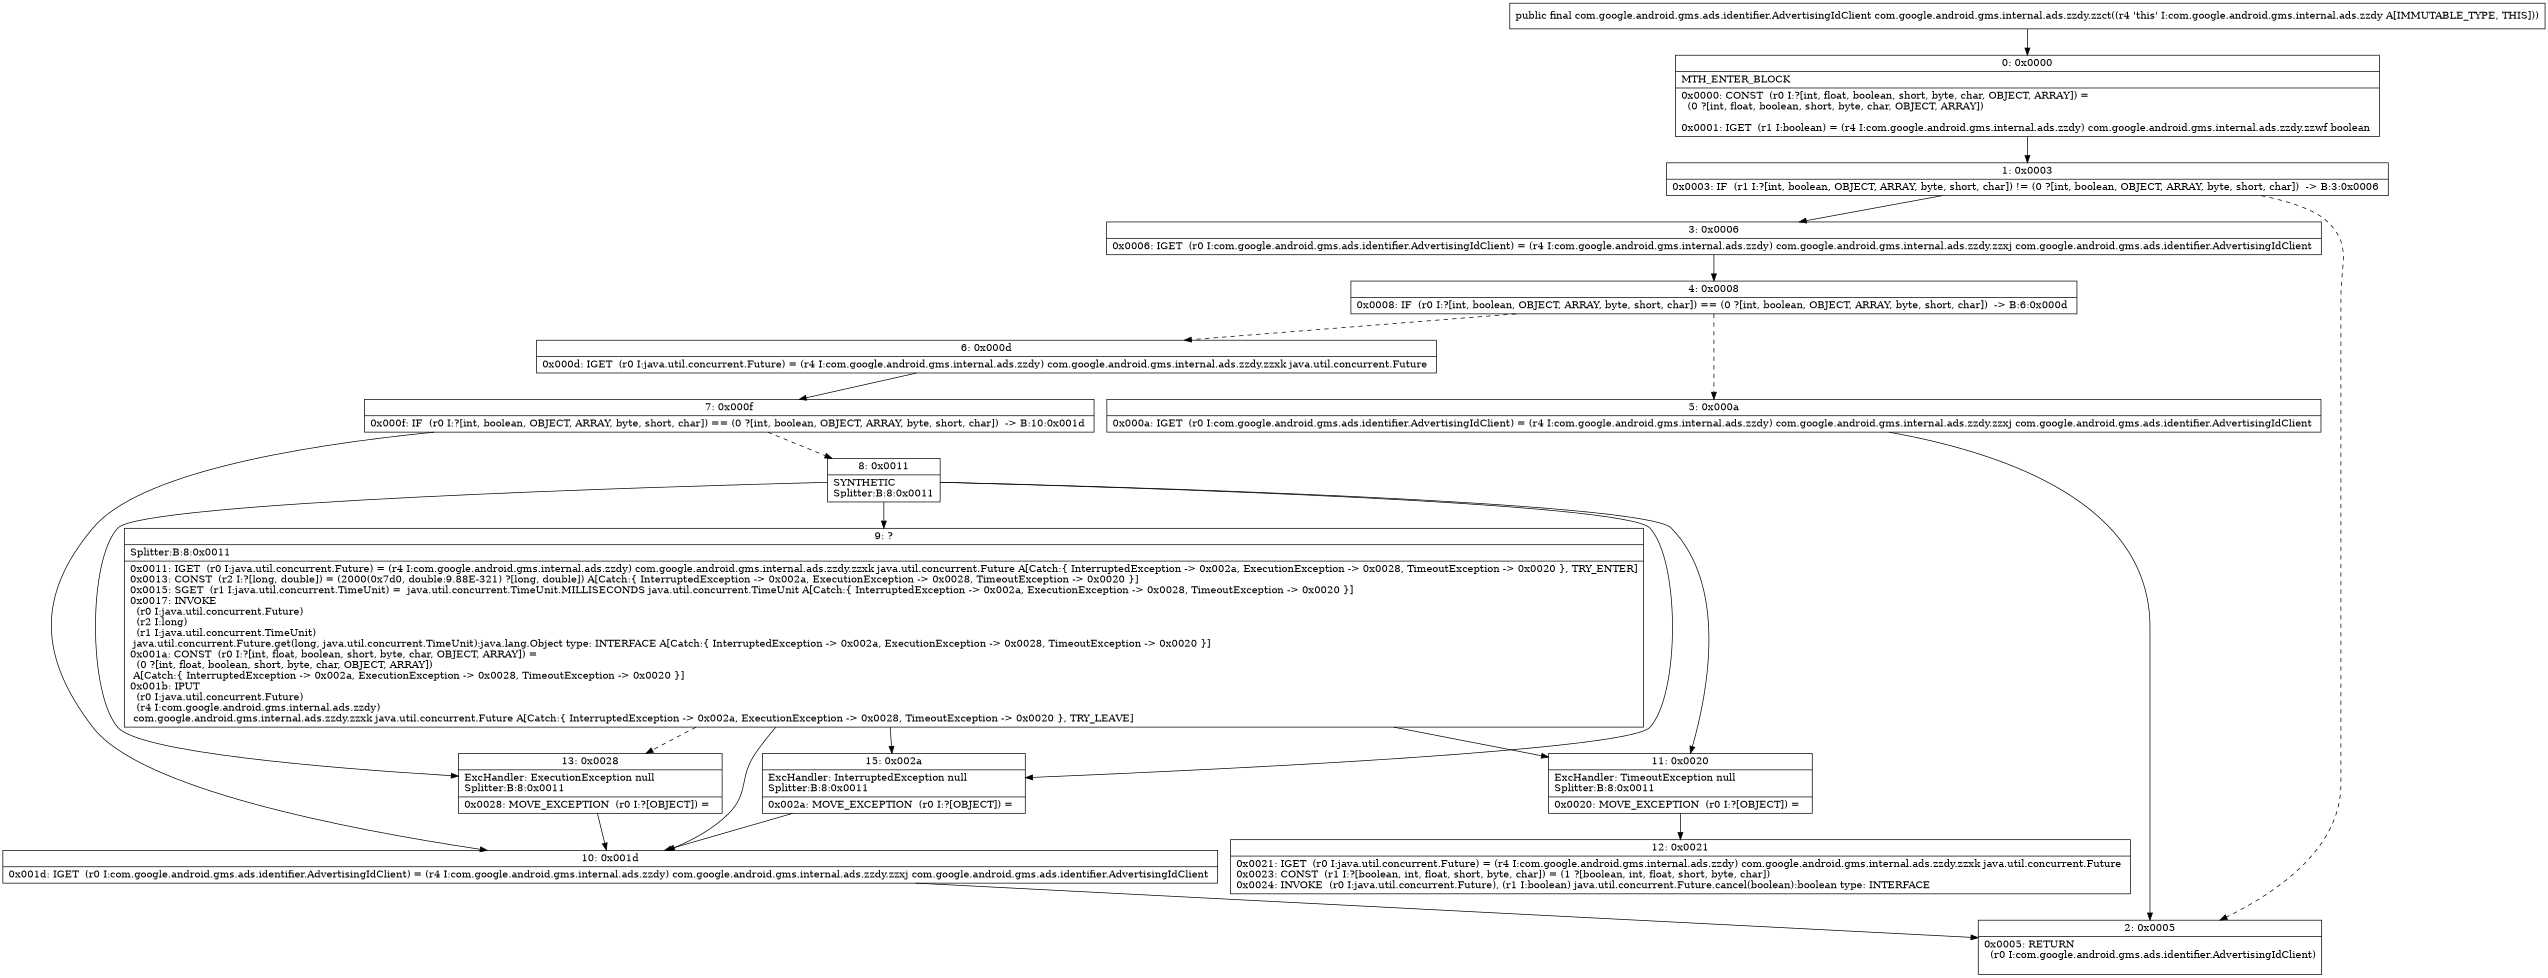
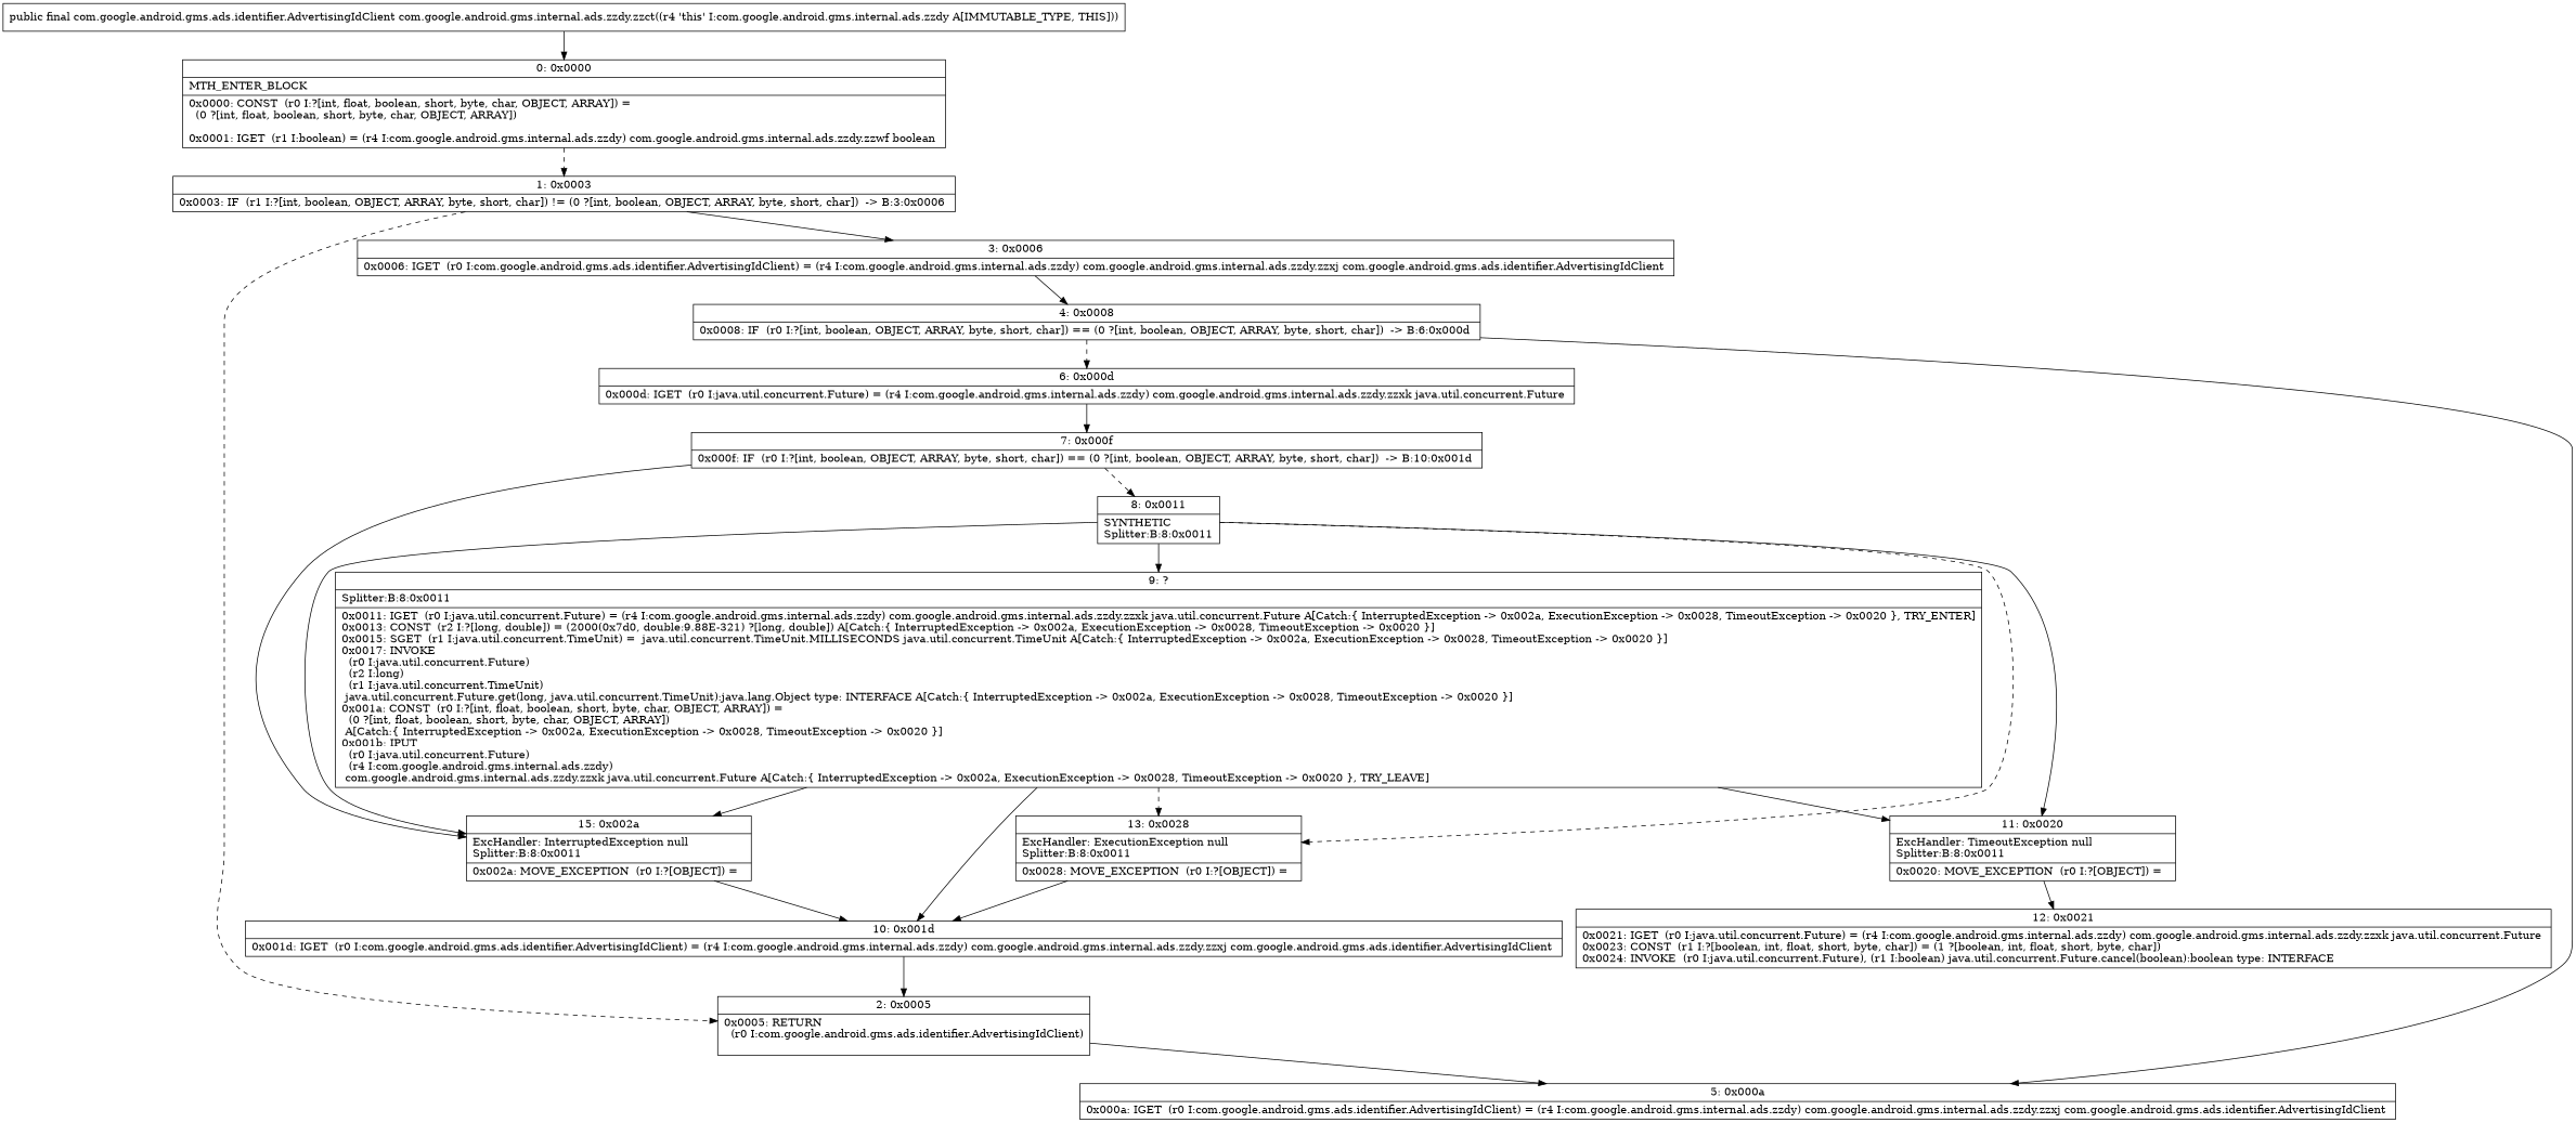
  digraph {
    node [shape=record]
    n1 [label="{0\:\ 0x0000|MTH_ENTER_BLOCK\l|0x0000: CONST  (r0 I:?[int, float, boolean, short, byte, char, OBJECT, ARRAY]) = \l  (0 ?[int, float, boolean, short, byte, char, OBJECT, ARRAY])\l \l0x0001: IGET  (r1 I:boolean) = (r4 I:com.google.android.gms.internal.ads.zzdy) com.google.android.gms.internal.ads.zzdy.zzwf boolean \l}"]
    n2 [label="{1\:\ 0x0003|0x0003: IF  (r1 I:?[int, boolean, OBJECT, ARRAY, byte, short, char]) != (0 ?[int, boolean, OBJECT, ARRAY, byte, short, char])  \-\> B:3:0x0006 \l}"]
    n3 [label="{2\:\ 0x0005|0x0005: RETURN  \l  (r0 I:com.google.android.gms.ads.identifier.AdvertisingIdClient)\l \l}"]
    n4 [label="{3\:\ 0x0006|0x0006: IGET  (r0 I:com.google.android.gms.ads.identifier.AdvertisingIdClient) = (r4 I:com.google.android.gms.internal.ads.zzdy) com.google.android.gms.internal.ads.zzdy.zzxj com.google.android.gms.ads.identifier.AdvertisingIdClient \l}"]
    n5 [label="{4\:\ 0x0008|0x0008: IF  (r0 I:?[int, boolean, OBJECT, ARRAY, byte, short, char]) == (0 ?[int, boolean, OBJECT, ARRAY, byte, short, char])  \-\> B:6:0x000d \l}"]
    n6 [label="{5\:\ 0x000a|0x000a: IGET  (r0 I:com.google.android.gms.ads.identifier.AdvertisingIdClient) = (r4 I:com.google.android.gms.internal.ads.zzdy) com.google.android.gms.internal.ads.zzdy.zzxj com.google.android.gms.ads.identifier.AdvertisingIdClient \l}"]
    n7 [label="{6\:\ 0x000d|0x000d: IGET  (r0 I:java.util.concurrent.Future) = (r4 I:com.google.android.gms.internal.ads.zzdy) com.google.android.gms.internal.ads.zzdy.zzxk java.util.concurrent.Future \l}"]
    n8 [label="{7\:\ 0x000f|0x000f: IF  (r0 I:?[int, boolean, OBJECT, ARRAY, byte, short, char]) == (0 ?[int, boolean, OBJECT, ARRAY, byte, short, char])  \-\> B:10:0x001d \l}"]
    n9 [label="{8\:\ 0x0011|SYNTHETIC\lSplitter:B:8:0x0011\l}"]
    n10 [label="{10\:\ 0x001d|0x001d: IGET  (r0 I:com.google.android.gms.ads.identifier.AdvertisingIdClient) = (r4 I:com.google.android.gms.internal.ads.zzdy) com.google.android.gms.internal.ads.zzdy.zzxj com.google.android.gms.ads.identifier.AdvertisingIdClient \l}"]
    n11 [label="{9\:\ ?|Splitter:B:8:0x0011\l|0x0011: IGET  (r0 I:java.util.concurrent.Future) = (r4 I:com.google.android.gms.internal.ads.zzdy) com.google.android.gms.internal.ads.zzdy.zzxk java.util.concurrent.Future A[Catch:\{ InterruptedException \-\> 0x002a, ExecutionException \-\> 0x0028, TimeoutException \-\> 0x0020 \}, TRY_ENTER]\l0x0013: CONST  (r2 I:?[long, double]) = (2000(0x7d0, double:9.88E\-321) ?[long, double]) A[Catch:\{ InterruptedException \-\> 0x002a, ExecutionException \-\> 0x0028, TimeoutException \-\> 0x0020 \}]\l0x0015: SGET  (r1 I:java.util.concurrent.TimeUnit) =  java.util.concurrent.TimeUnit.MILLISECONDS java.util.concurrent.TimeUnit A[Catch:\{ InterruptedException \-\> 0x002a, ExecutionException \-\> 0x0028, TimeoutException \-\> 0x0020 \}]\l0x0017: INVOKE  \l  (r0 I:java.util.concurrent.Future)\l  (r2 I:long)\l  (r1 I:java.util.concurrent.TimeUnit)\l java.util.concurrent.Future.get(long, java.util.concurrent.TimeUnit):java.lang.Object type: INTERFACE A[Catch:\{ InterruptedException \-\> 0x002a, ExecutionException \-\> 0x0028, TimeoutException \-\> 0x0020 \}]\l0x001a: CONST  (r0 I:?[int, float, boolean, short, byte, char, OBJECT, ARRAY]) = \l  (0 ?[int, float, boolean, short, byte, char, OBJECT, ARRAY])\l A[Catch:\{ InterruptedException \-\> 0x002a, ExecutionException \-\> 0x0028, TimeoutException \-\> 0x0020 \}]\l0x001b: IPUT  \l  (r0 I:java.util.concurrent.Future)\l  (r4 I:com.google.android.gms.internal.ads.zzdy)\l com.google.android.gms.internal.ads.zzdy.zzxk java.util.concurrent.Future A[Catch:\{ InterruptedException \-\> 0x002a, ExecutionException \-\> 0x0028, TimeoutException \-\> 0x0020 \}, TRY_LEAVE]\l}"]
    n12 [label="{11\:\ 0x0020|ExcHandler: TimeoutException null\lSplitter:B:8:0x0011\l|0x0020: MOVE_EXCEPTION  (r0 I:?[OBJECT]) =  \l}"]
    n13 [label="{13\:\ 0x0028|ExcHandler: ExecutionException null\lSplitter:B:8:0x0011\l|0x0028: MOVE_EXCEPTION  (r0 I:?[OBJECT]) =  \l}"]
    n14 [label="{15\:\ 0x002a|ExcHandler: InterruptedException null\lSplitter:B:8:0x0011\l|0x002a: MOVE_EXCEPTION  (r0 I:?[OBJECT]) =  \l}"]
    n15 [label="{12\:\ 0x0021|0x0021: IGET  (r0 I:java.util.concurrent.Future) = (r4 I:com.google.android.gms.internal.ads.zzdy) com.google.android.gms.internal.ads.zzdy.zzxk java.util.concurrent.Future \l0x0023: CONST  (r1 I:?[boolean, int, float, short, byte, char]) = (1 ?[boolean, int, float, short, byte, char]) \l0x0024: INVOKE  (r0 I:java.util.concurrent.Future), (r1 I:boolean) java.util.concurrent.Future.cancel(boolean):boolean type: INTERFACE \l}"]
    n16 [label="{public final com.google.android.gms.ads.identifier.AdvertisingIdClient com.google.android.gms.internal.ads.zzdy.zzct((r4 'this' I:com.google.android.gms.internal.ads.zzdy A[IMMUTABLE_TYPE, THIS])) }"]
-   n1 -> n2
+   n1 -> n2 [style=dashed]
    n2 -> n3 [style=dashed]
    n2 -> n4
    n4 -> n5
-   n5 -> n6 [style=dashed]
+   n5 -> n6 [style=solid]
    n5 -> n7 [style=dashed]
-   n6 -> n3
+   n3 -> n6
    n7 -> n8
    n8 -> n9 [style=dashed]
-   n8 -> n10
+   n8 -> n14
    n9 -> n11
    n9 -> n12
-   n9 -> n13
+   n9 -> n13 [style=dashed]
    n9 -> n14
    n10 -> n3
    n11 -> n10
    n11 -> n12
    n11 -> n13 [style=dashed]
    n11 -> n14
    n12 -> n15
    n13 -> n10
    n14 -> n10
    n16 -> n1
  }
